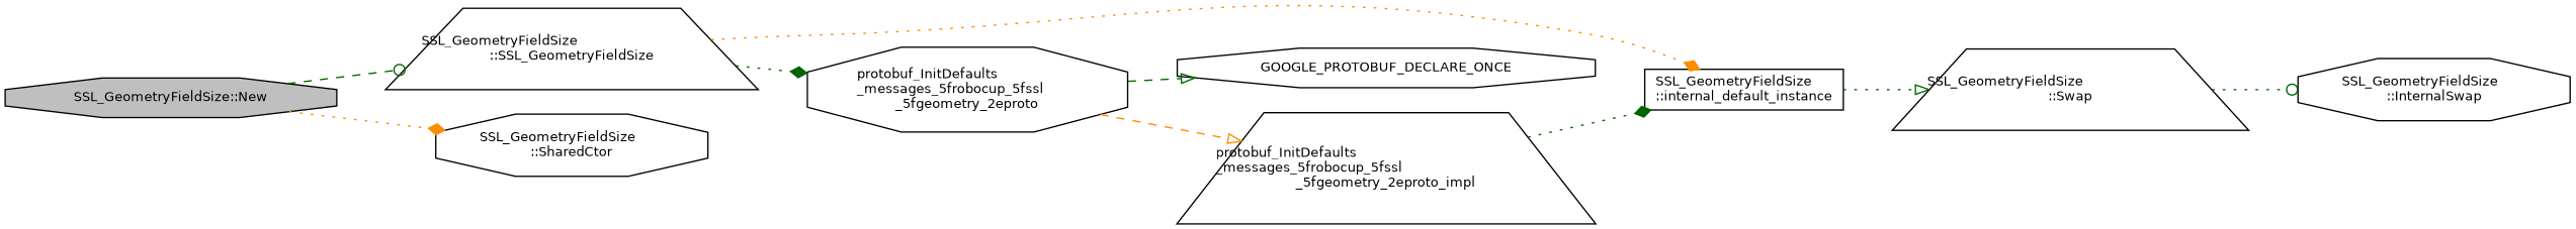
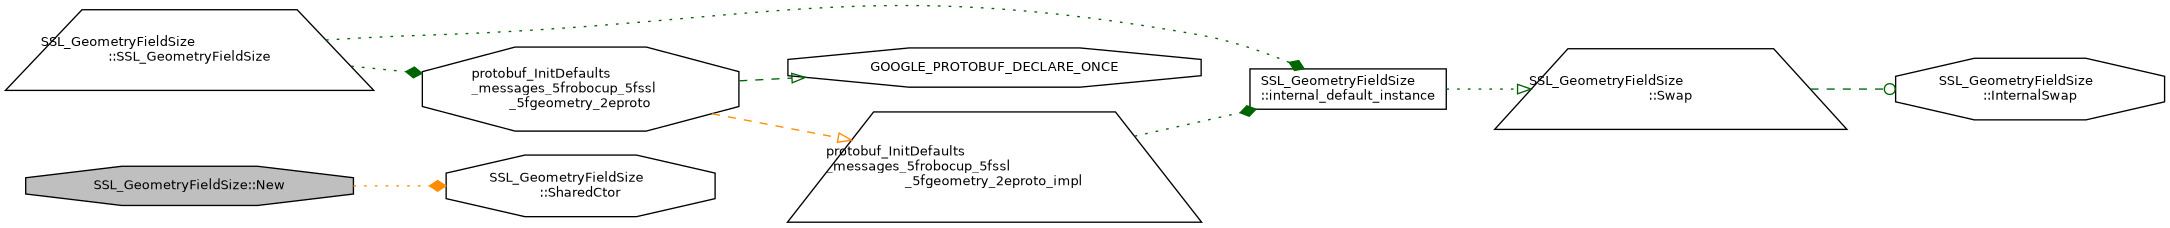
  digraph {
    rankdir=LR
    node [color=black fillcolor=white fontname=Helvetica fontsize=10 shape=octagon style=filled]
    edge [arrowhead=diamond color=darkgreen fontname=Helvetica fontsize=10 labelfontname=Helvetica labelfontsize=10 style=dotted]
    n1 [fillcolor=grey75 fontcolor=black height=0.2 label="SSL_GeometryFieldSize::New" width=0.4]
    n2 [height=0.2 label="SSL_GeometryFieldSize\l::SSL_GeometryFieldSize" shape=trapezium width=0.4]
    n3 [height=0.2 label="SSL_GeometryFieldSize\l::SharedCtor" width=0.4]
    n4 [height=0.2 label="SSL_GeometryFieldSize\l::internal_default_instance" shape=box width=0.4]
    n5 [height=0.2 label="protobuf_InitDefaults\l_messages_5frobocup_5fssl\l_5fgeometry_2eproto" width=0.4]
    n6 [height=0.2 label="SSL_GeometryFieldSize\l::Swap" shape=trapezium width=0.4]
    n7 [height=0.2 label=GOOGLE_PROTOBUF_DECLARE_ONCE width=0.4]
    n8 [height=0.2 label="protobuf_InitDefaults\l_messages_5frobocup_5fssl\l_5fgeometry_2eproto_impl" shape=trapezium width=0.4]
    n9 [height=0.2 label="SSL_GeometryFieldSize\l::InternalSwap" width=0.4]
-   n1 -> n2 [arrowhead=odot style=dashed]
    n1 -> n3 [color=darkorange]
-   n2 -> n4 [color=darkorange]
+   n2 -> n4
    n2 -> n5
    n4 -> n6 [arrowhead=onormal]
    n5 -> n7 [arrowhead=onormal style=dashed]
    n5 -> n8 [arrowhead=onormal color=darkorange style=dashed]
-   n6 -> n9 [arrowhead=odot]
+   n6 -> n9 [arrowhead=odot style=dashed]
    n8 -> n4
  }
